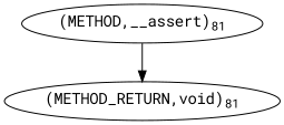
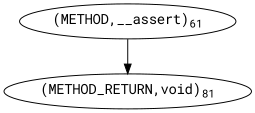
  digraph {
    fontname="Roboto Mono"
    node [fontname="Roboto Mono"]
-   n1 [label=<(METHOD,__assert)<SUB>81</SUB>>]
+   n1 [label=<(METHOD,__assert)<SUB>61</SUB>>]
    n2 [label=<(METHOD_RETURN,void)<SUB>81</SUB>>]
    n1 -> n2 [fontname="Roboto Mono"]
  }
